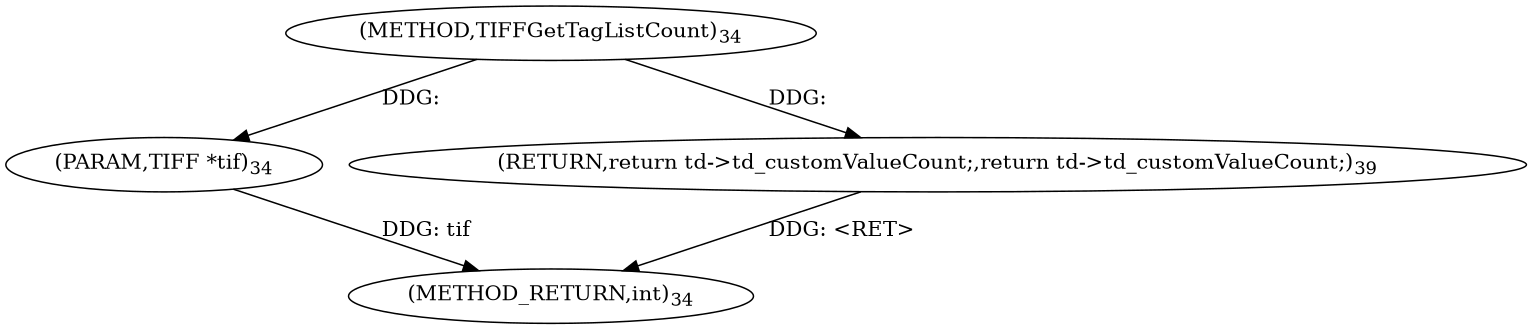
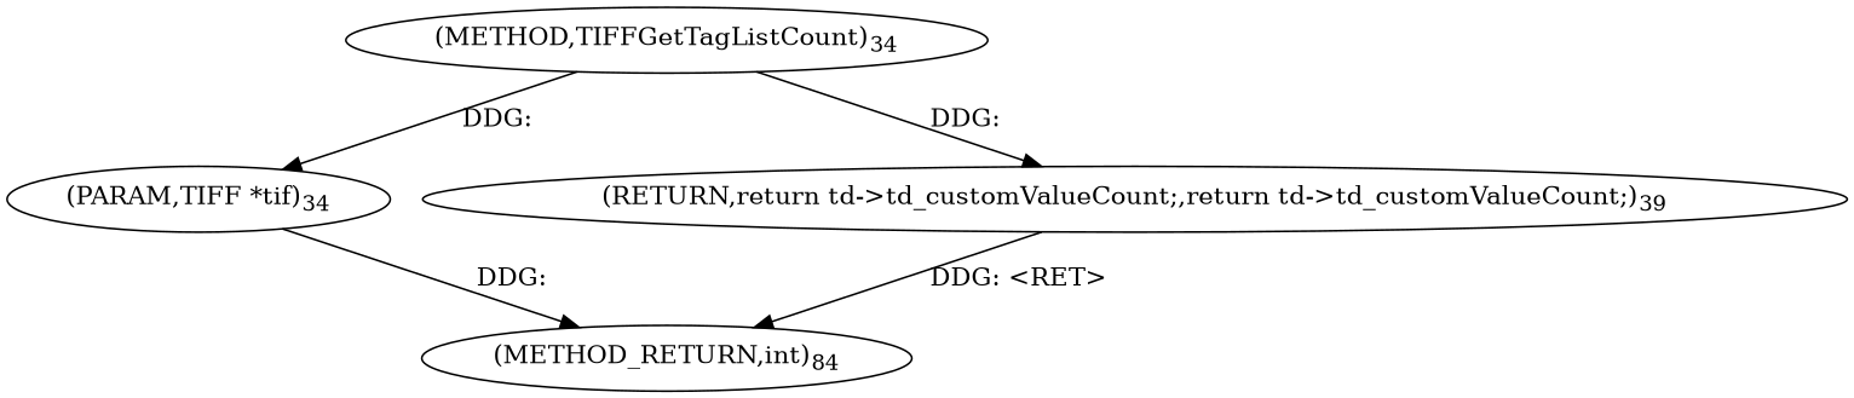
  digraph {
    n1 [label=<(METHOD,TIFFGetTagListCount)<SUB>34</SUB>>]
    n2 [label=<(PARAM,TIFF *tif)<SUB>34</SUB>>]
    n3 [label=<(RETURN,return td-&gt;td_customValueCount;,return td-&gt;td_customValueCount;)<SUB>39</SUB>>]
-   n4 [label=<(METHOD_RETURN,int)<SUB>34</SUB>>]
+   n4 [label=<(METHOD_RETURN,int)<SUB>84</SUB>>]
    n1 -> n2 [label="DDG: "]
    n1 -> n3 [label="DDG: "]
-   n2 -> n4 [label="DDG: tif"]
+   n2 -> n4 [label="DDG: "]
    n3 -> n4 [label="DDG: &lt;RET&gt;"]
  }
